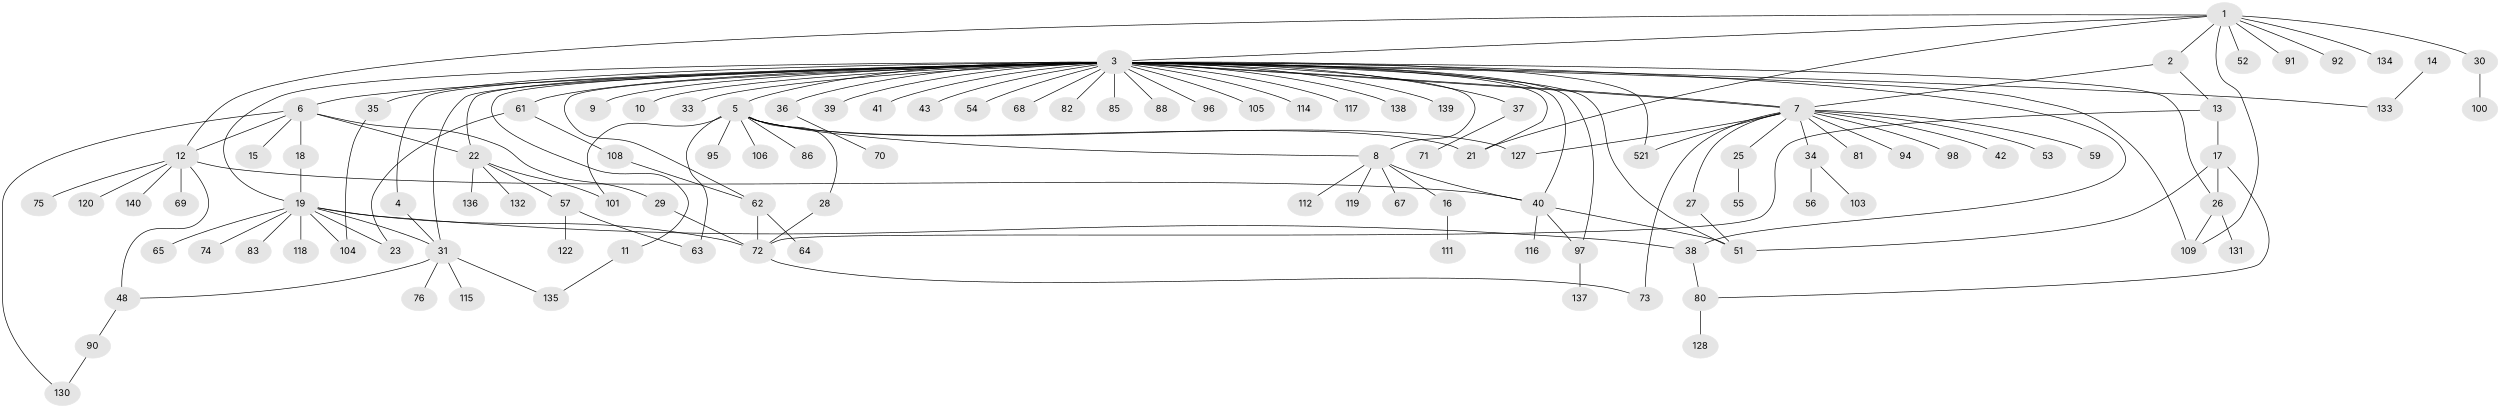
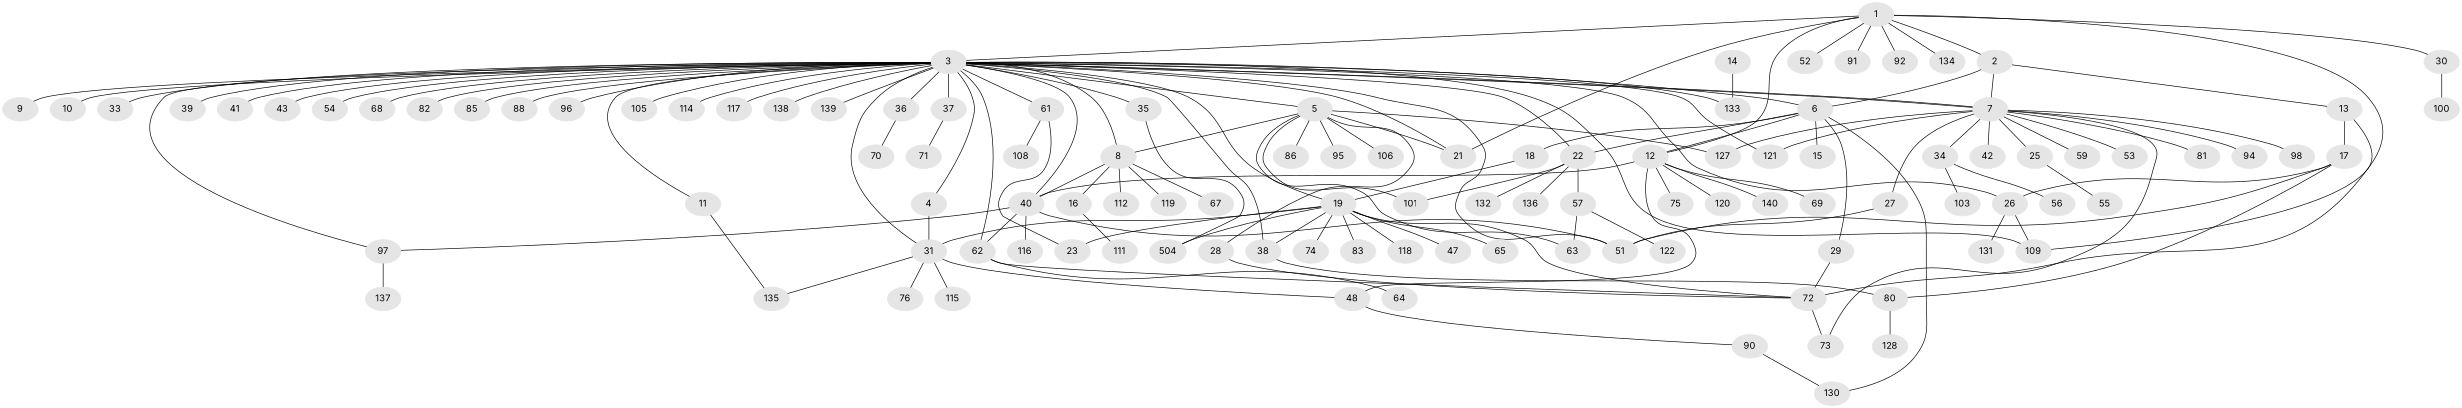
  graph {
    fontname=Inter
    node [color=gray90 fontname=Inter style=filled]
    edge [fontname=Inter]
    1 [super="+102"]
    2
    3 [super="+20"]
    12 [super="+50"]
    21
    30 [super="+44"]
    52
    91
    92
    109
    134
    6 [super="+89"]
    7 [super="+49"]
    13
    4
    5 [super="+60"]
    8 [super="+125"]
    9 [super="+84"]
    10
    11
    19 [super="+24"]
    22 [super="+113"]
    26 [super="+107"]
    31 [super="+58"]
    33
    35
    36 [super="+46"]
    37
    38
    39
    40 [super="+126"]
    41
    43
    51 [super="+124"]
    54
    61
    62 [super="+129"]
    68
    82
    85
    88
    96
    97 [super="+123"]
    105
    114
    117
-   121 [label=521]
+   121
    133
    138
    139
    48 [super="+93"]
    69 [super="+110"]
    75
    120
    140
    100
    15
    18
    29
    130
    127
    25
    27 [super="+32"]
    34
    42
    53
    59
    73 [super="+79"]
    81
    94
    98
    17 [super="+45"]
    72 [super="+77"]
    28 [super="+87"]
    63
    86
    95
    101
    106
    16
    67
    112
    119
    135
    14
    23 [super="+66"]
+   47
    65
    74
    83
-   104
+   104 [label=504]
    118
    57 [super="+78"]
    132
    136
    131
    76
    115
    70
    71
    80
    116
    108
    64
    137
    55
    56
    103
    111
    90 [super="+99"]
    128
    122
    1 -- 2
    1 -- 3
    1 -- 12
    1 -- 21
    1 -- 30
    1 -- 52
    1 -- 91
    1 -- 92
    1 -- 109
    1 -- 134
+   2 -- 6
    2 -- 7
    2 -- 13
    3 -- 21
    3 -- 109
    3 -- 6
    3 -- 7 [weight=2]
    3 -- 7
    3 -- 4
    3 -- 5
    3 -- 8
    3 -- 9 [weight=2]
    3 -- 10
    3 -- 11
    3 -- 19
    3 -- 22
    3 -- 26
    3 -- 31
    3 -- 33
    3 -- 35 [weight=2]
    3 -- 36
    3 -- 37
    3 -- 38
    3 -- 39
    3 -- 40
    3 -- 41
    3 -- 43
    3 -- 51
    3 -- 54
    3 -- 61
    3 -- 62
    3 -- 68
    3 -- 82
    3 -- 85
    3 -- 88
    3 -- 96
    3 -- 97
    3 -- 105
    3 -- 114
    3 -- 117
    3 -- 121
    3 -- 133
    3 -- 138
    3 -- 139
    12 -- 40
    12 -- 48
    12 -- 69
    12 -- 75
    12 -- 120
    12 -- 140
    30 -- 100
    6 -- 12
    6 -- 22
    6 -- 15
    6 -- 18
    6 -- 29
    6 -- 130
    7 -- 121
    7 -- 127
    7 -- 25
    7 -- 27
    7 -- 34
    7 -- 42
    7 -- 53
    7 -- 59
    7 -- 73
    7 -- 81
    7 -- 94
    7 -- 98
    13 -- 17
    13 -- 72
    4 -- 31
    5 -- 21
    5 -- 8
    5 -- 127
    5 -- 28
    5 -- 63
    5 -- 86
    5 -- 95
    5 -- 101
    5 -- 106
    8 -- 40
    8 -- 16
    8 -- 67
    8 -- 112
    8 -- 119
    11 -- 135
    19 -- 31
    19 -- 38
    19 -- 72
    19 -- 23
+   19 -- 47
    19 -- 65
    19 -- 74
    19 -- 83
    19 -- 104
    19 -- 118
    22 -- 101
    22 -- 57
    22 -- 132
    22 -- 136
    26 -- 109
    26 -- 131
    31 -- 48
    31 -- 135
    31 -- 76
    31 -- 115
    35 -- 104
    36 -- 70
    37 -- 71
    38 -- 80
    40 -- 51
-   108 -- 62
+   40 -- 62
    40 -- 97
    40 -- 116
    61 -- 23
    61 -- 108
    62 -- 72
    62 -- 64
    97 -- 137
    48 -- 90
    18 -- 19
    29 -- 72
    25 -- 55
    27 -- 51
    34 -- 56
    34 -- 103
    17 -- 26
    17 -- 51
    17 -- 80
    72 -- 73
    28 -- 72
    16 -- 111
    14 -- 133
    57 -- 63
    57 -- 122
    80 -- 128
    90 -- 130
  }
